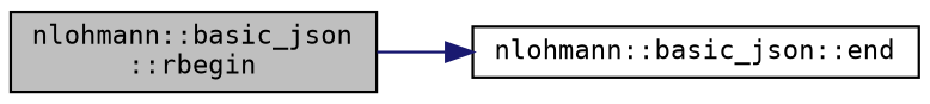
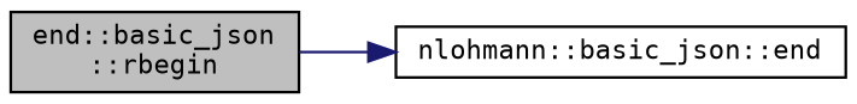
  digraph {
    rankdir=LR
    fontname="DejaVu Sans Mono"
    node [color=black fontname="DejaVu Sans Mono" fontsize=10 shape=record style=filled]
-   n1 [fillcolor=grey75 fontcolor=black height=0.2 label="nlohmann::basic_json\l::rbegin" width=0.4]
+   n1 [fillcolor=grey75 fontcolor=black height=0.2 label="end::basic_json\l::rbegin" width=0.4]
    n2 [fillcolor=white height=0.2 label="nlohmann::basic_json::end" width=0.4]
    n1 -> n2 [color=midnightblue fontname="DejaVu Sans Mono" fontsize=10 labelfontname=Helvetica labelfontsize=10 style=solid]
  }
